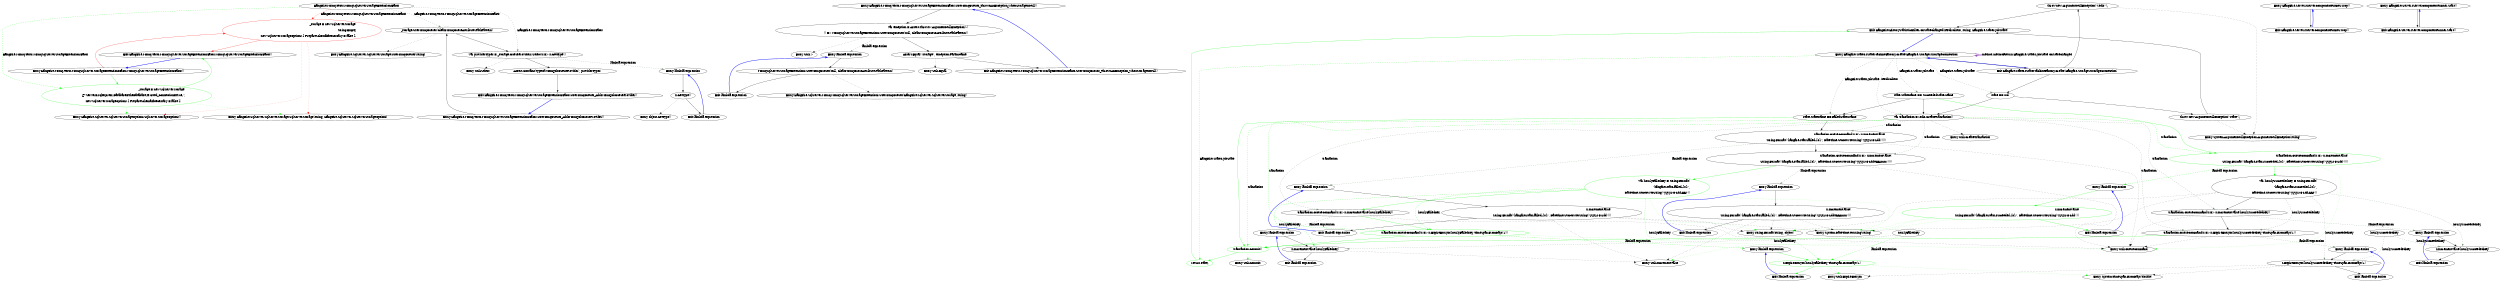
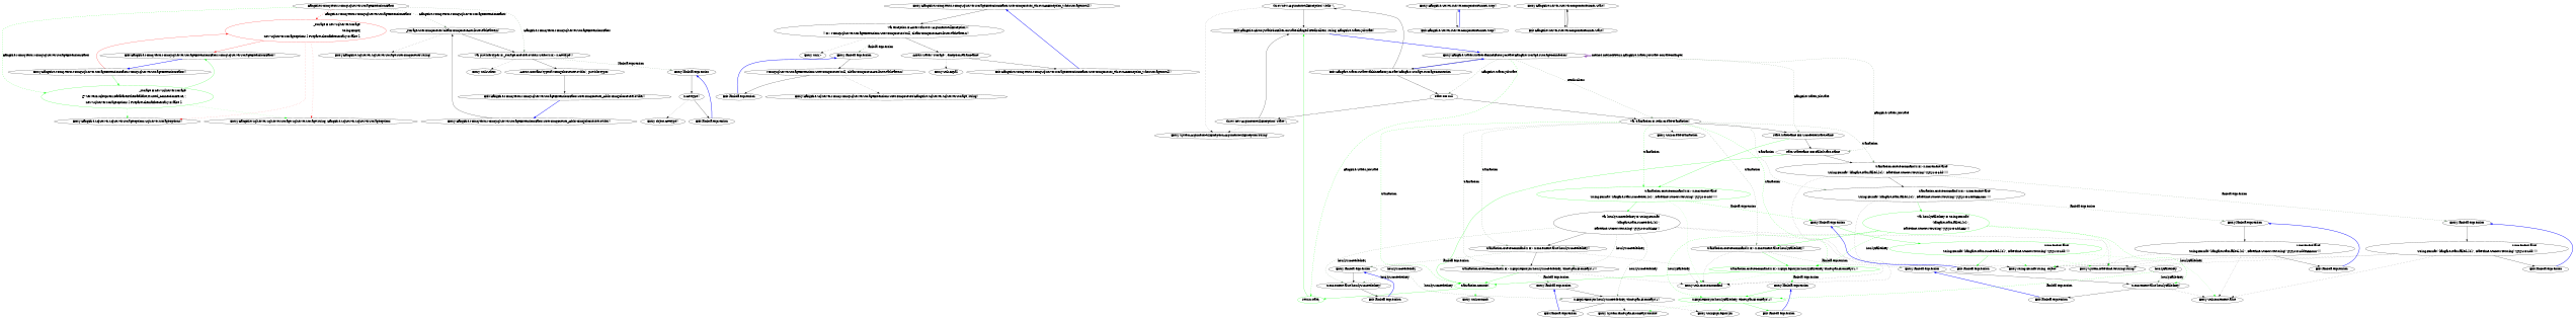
  digraph {
    node [cluster="lambda expression" file="SqlServerStorage.cs"]
    edge [style=solid]
    n1 [label="HangFire.Msmq.Tests.MsmqSqlServerStorageExtensionsFacts" cluster="" file=""]
    n2 [cluster="HangFire.Msmq.Tests.MsmqSqlServerStorageExtensionsFacts.MsmqSqlServerStorageExtensionsFacts()" color=red community=0 label="_storage = new SqlServerStorage(\r\n                String.Empty,\r\n                new SqlServerStorageOptions { PrepareSchemaIfNecessary = false })" span="15-17" file=""]
    n3 [cluster="HangFire.Msmq.Tests.MsmqSqlServerStorageExtensionsFacts.UseMsmqQueues_AddsMsmqJobQueueProvider()" label="_storage.UseMsmqQueues(CleanMsmqQueueAttribute.PathPattern)" span="32-32" file=""]
    n4 [cluster="HangFire.Msmq.Tests.MsmqSqlServerStorageExtensionsFacts.UseMsmqQueues_AddsMsmqJobQueueProvider()" label="var providerTypes = _storage.QueueProviders.Select(x => x.GetType())" span="34-34" file=""]
    n5 [cluster="HangFire.Msmq.Tests.MsmqSqlServerStorageExtensionsFacts.MsmqSqlServerStorageExtensionsFacts()" color=green community=0 label="_storage = new SqlServerStorage(\r\n                @''Server=.\sqlexpress;Database=TheDatabase;Trusted_Connection=True;'',\r\n                new SqlServerStorageOptions { PrepareSchemaIfNecessary = false })" span="15-17" file=""]
    n6 [cluster="HangFire.Msmq.Tests.MsmqSqlServerStorageExtensionsFacts.MsmqSqlServerStorageExtensionsFacts()" label="Exit HangFire.Msmq.Tests.MsmqSqlServerStorageExtensionsFacts.MsmqSqlServerStorageExtensionsFacts()" span="13-13" file=""]
    n7 [cluster="HangFire.SqlServer.SqlServerStorage.SqlServerStorage(string, HangFire.SqlServer.SqlServerStorageOptions)" label="Entry HangFire.SqlServer.SqlServerStorage.SqlServerStorage(string, HangFire.SqlServer.SqlServerStorageOptions)" span="37-37" file=""]
    n8 [cluster="HangFire.SqlServer.SqlServerStorageOptions.SqlServerStorageOptions()" label="Entry HangFire.SqlServer.SqlServerStorageOptions.SqlServerStorageOptions()" span="24-24" file=""]
    n9 [cluster="HangFire.SqlServer.SqlServerStorage.UseMsmqQueues(string)" label="Entry HangFire.SqlServer.SqlServerStorage.UseMsmqQueues(string)" span="23-23" file=""]
    n10 [cluster="HangFire.Msmq.Tests.MsmqSqlServerStorageExtensionsFacts.UseMsmqQueues_AddsMsmqJobQueueProvider()" label="Assert.Contains(typeof(MsmqJobQueueProvider), providerTypes)" span="35-35" file=""]
    n11 [cluster="Unk.Select" label="Entry Unk.Select" file=""]
    n12 [label="Entry lambda expression" span="34-34" file=""]
    n13 [cluster="HangFire.Msmq.Tests.MsmqSqlServerStorageExtensionsFacts.MsmqSqlServerStorageExtensionsFacts()" label="Entry HangFire.Msmq.Tests.MsmqSqlServerStorageExtensionsFacts.MsmqSqlServerStorageExtensionsFacts()" span="13-13" file=""]
    n14 [cluster="HangFire.Msmq.Tests.MsmqSqlServerStorageExtensionsFacts.UseMsmqQueues_ThrowsAnException_WhenStorageIsNull()" label="Entry HangFire.Msmq.Tests.MsmqSqlServerStorageExtensionsFacts.UseMsmqQueues_ThrowsAnException_WhenStorageIsNull()" span="21-21" file=""]
    n15 [cluster="HangFire.Msmq.Tests.MsmqSqlServerStorageExtensionsFacts.UseMsmqQueues_ThrowsAnException_WhenStorageIsNull()" label="var exception = Assert.Throws<ArgumentNullException>(\r\n                () => MsmqSqlServerStorageExtensions.UseMsmqQueues(null, CleanMsmqQueueAttribute.PathPattern))" span="23-24" file=""]
-   n16 [cluster="HangFire.Msmq.Tests.MsmqSqlServerStorageExtensionsFacts.UseMsmqQueues_ThrowsAnException_WhenStorageIsNull()" label="Assert.Equal(''storage'', exception.ParamName)" span="26-26" file=""]
+   n16 [cluster="HangFire.Msmq.Tests.MsmqSqlServerStorageExtensionsFacts.UseMsmqQueues_ThrowsAnException_WhenStorageIsNull()" label="Assert.States(''storage'', exception.ParamName)" span="26-26" file=""]
    n17 [cluster="Unk.>" label="Entry Unk.>" file=""]
    n18 [label="Entry lambda expression" span="24-24" file=""]
    n19 [cluster="HangFire.Msmq.Tests.MsmqSqlServerStorageExtensionsFacts.UseMsmqQueues_ThrowsAnException_WhenStorageIsNull()" label="Exit HangFire.Msmq.Tests.MsmqSqlServerStorageExtensionsFacts.UseMsmqQueues_ThrowsAnException_WhenStorageIsNull()" span="21-21" file=""]
    n20 [cluster="Unk.Equal" label="Entry Unk.Equal" file=""]
    n21 [label="MsmqSqlServerStorageExtensions.UseMsmqQueues(null, CleanMsmqQueueAttribute.PathPattern)" span="24-24" file=""]
    n22 [label="Exit lambda expression" span="24-24" file=""]
    n23 [cluster="HangFire.SqlServer.Msmq.MsmqSqlServerStorageExtensions.UseMsmqQueues(HangFire.SqlServer.SqlServerStorage, string)" label="Entry HangFire.SqlServer.Msmq.MsmqSqlServerStorageExtensions.UseMsmqQueues(HangFire.SqlServer.SqlServerStorage, string)" span="23-23" file=""]
    n24 [cluster="HangFire.Msmq.Tests.MsmqSqlServerStorageExtensionsFacts.UseMsmqQueues_AddsMsmqJobQueueProvider()" label="Entry HangFire.Msmq.Tests.MsmqSqlServerStorageExtensionsFacts.UseMsmqQueues_AddsMsmqJobQueueProvider()" span="30-30" file=""]
    n25 [cluster="HangFire.Msmq.Tests.MsmqSqlServerStorageExtensionsFacts.UseMsmqQueues_AddsMsmqJobQueueProvider()" label="Exit HangFire.Msmq.Tests.MsmqSqlServerStorageExtensionsFacts.UseMsmqQueues_AddsMsmqJobQueueProvider()" span="30-30" file=""]
    n26 [label="x.GetType()" span="34-34" file=""]
    n27 [label="Exit lambda expression" span="34-34" file=""]
    n28 [cluster="object.GetType()" label="Entry object.GetType()" span="0-0" file=""]
    n29 [cluster="System.ArgumentNullException.ArgumentNullException(string)" label="Entry System.ArgumentNullException.ArgumentNullException(string)" span="0-0"]
    n30 [cluster="Unk.IncrementValue" label="Entry Unk.IncrementValue"]
    n31 [cluster="Unk.Commit" label="Entry Unk.Commit"]
    n32 [cluster="System.DateTime.ToString(string)" label="Entry System.DateTime.ToString(string)" span="0-0"]
    n33 [cluster="string.Format(string, object)" label="Entry string.Format(string, object)" span="0-0"]
    n34 [cluster="HangFire.HistoryStatisticsFilter.OnStateChanged(IRedisClient, string, HangFire.States.JobState)" label="transaction.QueueCommand(x => x.ExpireEntryIn(hourlySucceededKey, TimeSpan.FromDays(1)))" span="24-24"]
    n35 [cluster="HangFire.HistoryStatisticsFilter.OnStateChanged(IRedisClient, string, HangFire.States.JobState)" color=green community=0 label="transaction.Commit()" span="41-41"]
    n36 [cluster="Unk.QueueCommand" label="Entry Unk.QueueCommand"]
    n37 [label="Entry lambda expression" span="24-24"]
    n38 [cluster="HangFire.HistoryStatisticsFilter.OnStateChanged(IRedisClient, string, HangFire.States.JobState)" color=green community=0 label="return state;" span="44-44"]
    n39 [label="x.ExpireEntryIn(hourlySucceededKey, TimeSpan.FromDays(1))" span="24-24"]
    n40 [cluster="HangFire.HistoryStatisticsFilter.OnStateChanged(IRedisClient, string, HangFire.States.JobState)" label="Exit HangFire.HistoryStatisticsFilter.OnStateChanged(IRedisClient, string, HangFire.States.JobState)" span="8-8"]
    n41 [cluster="Hangfire.States.IStateMachineFactory.Create(Hangfire.Storage.IStorageConnection)" label="Entry Hangfire.States.IStateMachineFactory.Create(Hangfire.Storage.IStorageConnection)" span="22-22"]
    n42 [cluster="HangFire.HistoryStatisticsFilter.OnStateChanged(IRedisClient, string, HangFire.States.JobState)" label="var transaction = redis.CreateTransaction()" span="13-13"]
    n43 [cluster="HangFire.HistoryStatisticsFilter.OnStateChanged(IRedisClient, string, HangFire.States.JobState)" label="state.StateName == SucceededState.Name" span="15-15"]
    n44 [cluster="HangFire.HistoryStatisticsFilter.OnStateChanged(IRedisClient, string, HangFire.States.JobState)" label="state.StateName == FailedState.Name" span="26-26"]
    n45 [cluster="Hangfire.States.IStateMachineFactory.Create(Hangfire.Storage.IStorageConnection)" label="Exit Hangfire.States.IStateMachineFactory.Create(Hangfire.Storage.IStorageConnection)" span="22-22"]
    n46 [cluster="HangFire.HistoryStatisticsFilter.OnStateChanged(IRedisClient, string, HangFire.States.JobState)" label="state == null" span="11-11"]
    n47 [cluster="HangFire.HistoryStatisticsFilter.OnStateChanged(IRedisClient, string, HangFire.States.JobState)" color=green community=0 label="transaction.QueueCommand(x => x.IncrementValue(\r\n                        String.Format(''hangfire:stats:succeeded:{0}'', DateTime.UtcNow.ToString(''yyyy-MM-dd''))))" span="17-18"]
    n48 [cluster="HangFire.HistoryStatisticsFilter.OnStateChanged(IRedisClient, string, HangFire.States.JobState)" color=green community=0 label="transaction.QueueCommand(x => x.ExpireEntryIn(hourlyFailedKey, TimeSpan.FromDays(1)))" span="38-38"]
    n49 [cluster="HangFire.HistoryStatisticsFilter.OnStateChanged(IRedisClient, string, HangFire.States.JobState)" label="transaction.QueueCommand(x => x.IncrementValue(hourlyFailedKey))" span="37-37"]
    n50 [cluster="HangFire.HistoryStatisticsFilter.OnStateChanged(IRedisClient, string, HangFire.States.JobState)" label="transaction.QueueCommand(x => x.IncrementValue(\r\n                        String.Format(''hangfire:stats:failed:{0}'', DateTime.UtcNow.ToString(''yyyy-MM-ddTHH-mm''))))" span="31-32"]
    n51 [cluster="HangFire.HistoryStatisticsFilter.OnStateChanged(IRedisClient, string, HangFire.States.JobState)" label="transaction.QueueCommand(x => x.IncrementValue(hourlySucceededKey))" span="23-23"]
    n52 [cluster="HangFire.HistoryStatisticsFilter.OnStateChanged(IRedisClient, string, HangFire.States.JobState)" label="transaction.QueueCommand(x => x.IncrementValue(\r\n                        String.Format(''hangfire:stats:failed:{0}'', DateTime.UtcNow.ToString(''yyyy-MM-dd''))))" span="28-29"]
    n53 [cluster="Unk.CreateTransaction" label="Entry Unk.CreateTransaction"]
    n54 [cluster="HangFire.HistoryStatisticsFilter.OnStateChanged(IRedisClient, string, HangFire.States.JobState)" label="throw new ArgumentNullException(''redis'');" span="10-10"]
    n55 [cluster="HangFire.HistoryStatisticsFilter.OnStateChanged(IRedisClient, string, HangFire.States.JobState)" label="throw new ArgumentNullException(''state'');" span="11-11"]
    n56 [cluster="HangFire.HistoryStatisticsFilter.OnStateChanged(IRedisClient, string, HangFire.States.JobState)" label="var hourlySucceededKey = String.Format(\r\n                        ''hangfire:stats:succeeded:{0}'',\r\n                        DateTime.UtcNow.ToString(''yyyy-MM-dd-HH''))" span="20-22"]
    n57 [label="Entry lambda expression" span="17-18"]
    n58 [label="x.IncrementValue(hourlySucceededKey)" span="23-23"]
    n59 [color=green community=0 label="x.IncrementValue(\r\n                        String.Format(''hangfire:stats:succeeded:{0}'', DateTime.UtcNow.ToString(''yyyy-MM-dd'')))" span="17-18"]
    n60 [label="Entry lambda expression" span="38-38"]
    n61 [label="Entry lambda expression" span="37-37"]
    n62 [cluster="HangFire.HistoryStatisticsFilter.OnStateChanged(IRedisClient, string, HangFire.States.JobState)" color=green community=0 label="var hourlyFailedKey = String.Format(\r\n                        ''hangfire:stats:failed:{0}'',\r\n                        DateTime.UtcNow.ToString(''yyyy-MM-dd-HH''))" span="34-36"]
    n63 [label="Entry lambda expression" span="31-32"]
    n64 [label="Entry lambda expression" span="23-23"]
    n65 [label="Entry lambda expression" span="28-29"]
    n66 [label="Exit lambda expression" span="23-23"]
    n67 [cluster="Unk.ExpireEntryIn" label="Entry Unk.ExpireEntryIn"]
    n68 [cluster="System.TimeSpan.FromDays(double)" label="Entry System.TimeSpan.FromDays(double)" span="0-0"]
    n69 [label="Exit lambda expression" span="24-24"]
    n70 [color=green community=0 label="x.ExpireEntryIn(hourlyFailedKey, TimeSpan.FromDays(1))" span="38-38"]
    n71 [label="x.IncrementValue(hourlyFailedKey)" span="37-37"]
    n72 [label="Exit lambda expression" span="37-37"]
    n73 [label="Exit lambda expression" span="38-38"]
    n74 [label="x.IncrementValue(\r\n                        String.Format(''hangfire:stats:failed:{0}'', DateTime.UtcNow.ToString(''yyyy-MM-ddTHH-mm'')))" span="31-32"]
    n75 [label="x.IncrementValue(\r\n                        String.Format(''hangfire:stats:failed:{0}'', DateTime.UtcNow.ToString(''yyyy-MM-dd'')))" span="28-29"]
    n76 [label="Exit lambda expression" span="28-29"]
    n77 [label="Exit lambda expression" span="17-18"]
    n78 [label="Exit lambda expression" span="31-32"]
    n79 [label=hourlyFailedKey cluster=""]
    n80 [label=hourlySucceededKey cluster=""]
    n81 [cluster="HangFire.Server.IServerComponentRunner.Stop()" file="StorageFacts.cs" label="Entry HangFire.Server.IServerComponentRunner.Stop()" span="23-23"]
    n82 [cluster="HangFire.Server.IServerComponentRunner.Stop()" file="StorageFacts.cs" label="Exit HangFire.Server.IServerComponentRunner.Stop()" span="23-23"]
    n83 [cluster="HangFire.Server.IServerComponentRunner.Start()" file="StorageFacts.cs" label="Entry HangFire.Server.IServerComponentRunner.Start()" span="22-22"]
    n84 [cluster="HangFire.Server.IServerComponentRunner.Start()" file="StorageFacts.cs" label="Exit HangFire.Server.IServerComponentRunner.Start()" span="22-22"]
    n1 -> n2 [color=red label="HangFire.Msmq.Tests.MsmqSqlServerStorageExtensionsFacts" style=dashed]
    n1 -> n3 [color=darkseagreen4 label="HangFire.Msmq.Tests.MsmqSqlServerStorageExtensionsFacts" style=dashed]
    n1 -> n4 [color=darkseagreen4 label="HangFire.Msmq.Tests.MsmqSqlServerStorageExtensionsFacts" style=dashed]
    n1 -> n5 [color=green label="HangFire.Msmq.Tests.MsmqSqlServerStorageExtensionsFacts" style=dashed]
    n2 -> n6 [color=red]
    n2 -> n7 [color=red style=dotted]
    n2 -> n8 [color=red style=dotted]
    n3 -> n4
    n3 -> n9 [style=dotted]
    n4 -> n10
    n4 -> n11 [style=dotted]
    n4 -> n12 [color=darkseagreen4 label="lambda expression" style=dashed]
    n5 -> n6 [color=green]
    n5 -> n7 [color=green style=dotted]
    n5 -> n8 [color=green style=dotted]
    n6 -> n13 [color=blue style=bold]
    n10 -> n25
    n12 -> n26
    n13 -> n2 [color=red]
    n13 -> n5 [color=green]
    n14 -> n15
    n15 -> n16
    n15 -> n17 [style=dotted]
    n15 -> n18 [color=darkseagreen4 label="lambda expression" style=dashed]
    n16 -> n19
    n16 -> n20 [style=dotted]
    n18 -> n21
    n19 -> n14 [color=blue style=bold]
    n21 -> n22
    n21 -> n23 [style=dotted]
    n22 -> n18 [color=blue style=bold]
    n24 -> n3
    n25 -> n24 [color=blue style=bold]
    n26 -> n27
    n26 -> n28 [style=dotted]
    n27 -> n12 [color=blue style=bold]
    n34 -> n35 [color=green]
    n34 -> n36 [style=dotted]
    n34 -> n37 [color=darkseagreen4 label="lambda expression" style=dashed]
    n35 -> n31 [color=green style=dotted]
    n35 -> n38 [color=green]
    n37 -> n39
    n38 -> n40 [color=green]
    n39 -> n67 [style=dotted]
    n39 -> n68 [style=dotted]
    n39 -> n69
    n40 -> n41 [color=blue style=bold]
    n41 -> n38 [color=green label="HangFire.States.JobState" style=dashed]
    n41 -> n41 [color=darkorchid label="method methodReturn HangFire.States.JobState OnStateChanged" style=bold]
    n41 -> n42 [color=darkseagreen4 label=IRedisClient style=dashed]
    n41 -> n43 [color=darkseagreen4 label="HangFire.States.JobState" style=dashed]
    n41 -> n44 [color=darkseagreen4 label="HangFire.States.JobState" style=dashed]
    n41 -> n45
    n41 -> n46 [color=darkseagreen4 label="HangFire.States.JobState" style=dashed]
    n42 -> n34 [color=darkseagreen4 label=transaction style=dashed]
    n42 -> n35 [color=green label=transaction style=dashed]
-   n43 -> n42
+   n42 -> n43
    n42 -> n47 [color=green label=transaction style=dashed]
    n42 -> n48 [color=green label=transaction style=dashed]
    n42 -> n49 [color=darkseagreen4 label=transaction style=dashed]
    n42 -> n50 [color=darkseagreen4 label=transaction style=dashed]
    n42 -> n51 [color=darkseagreen4 label=transaction style=dashed]
    n42 -> n52 [color=darkseagreen4 label=transaction style=dashed]
    n42 -> n53 [style=dotted]
    n43 -> n44
    n43 -> n47 [color=green]
    n44 -> n35 [color=green]
    n44 -> n52
    n45 -> n41 [color=blue style=bold]
    n45 -> n46
    n45 -> n54
    n46 -> n42
    n46 -> n55
    n47 -> n36 [color=green style=dotted]
    n47 -> n56 [color=green]
    n47 -> n57 [color=green label="lambda expression" style=dashed]
    n48 -> n35 [color=green]
    n48 -> n36 [color=green style=dotted]
    n48 -> n60 [color=green label="lambda expression" style=dashed]
    n49 -> n36 [style=dotted]
    n49 -> n48 [color=green]
    n49 -> n61 [color=darkseagreen4 label="lambda expression" style=dashed]
    n50 -> n36 [style=dotted]
    n50 -> n62 [color=green]
    n50 -> n63 [color=darkseagreen4 label="lambda expression" style=dashed]
    n51 -> n34
    n51 -> n36 [style=dotted]
    n51 -> n64 [color=darkseagreen4 label="lambda expression" style=dashed]
    n52 -> n36 [style=dotted]
    n52 -> n50
    n52 -> n65 [color=darkseagreen4 label="lambda expression" style=dashed]
    n54 -> n29 [style=dotted]
    n54 -> n40
    n55 -> n29 [style=dotted]
    n55 -> n40
    n56 -> n32 [style=dotted]
    n56 -> n33 [style=dotted]
    n56 -> n34 [color=darkseagreen4 label=hourlySucceededKey style=dashed]
    n56 -> n39 [color=darkseagreen4 label=hourlySucceededKey style=dashed]
    n56 -> n51
    n56 -> n58 [color=darkseagreen4 label=hourlySucceededKey style=dashed]
    n57 -> n59 [color=green]
    n58 -> n66
    n59 -> n30 [color=green style=dotted]
    n59 -> n32 [color=green style=dotted]
    n59 -> n33 [color=green style=dotted]
    n59 -> n77 [color=green]
    n60 -> n70 [color=green]
    n61 -> n71
    n62 -> n32 [color=green style=dotted]
    n62 -> n33 [color=green style=dotted]
    n62 -> n48 [color=green label=hourlyFailedKey style=dashed]
    n62 -> n49 [color=green]
    n62 -> n70 [color=green label=hourlyFailedKey style=dashed]
    n62 -> n71 [color=green label=hourlyFailedKey style=dashed]
    n63 -> n74
    n64 -> n58
    n65 -> n75
    n66 -> n64 [color=blue style=bold]
    n69 -> n37 [color=blue style=bold]
    n70 -> n67 [color=green style=dotted]
    n70 -> n68 [color=green style=dotted]
    n70 -> n73 [color=green]
    n71 -> n30 [style=dotted]
    n71 -> n72
    n72 -> n61 [color=blue style=bold]
    n73 -> n60 [color=blue style=bold]
    n74 -> n30 [style=dotted]
    n74 -> n32 [style=dotted]
    n74 -> n33 [style=dotted]
    n74 -> n78
    n75 -> n30 [style=dotted]
    n75 -> n32 [style=dotted]
    n75 -> n33 [style=dotted]
    n75 -> n76
    n76 -> n65 [color=blue style=bold]
    n77 -> n57 [color=blue style=bold]
    n78 -> n63 [color=blue style=bold]
    n79 -> n70 [color=green label="lambda expression" style=dashed]
    n79 -> n71 [color=darkseagreen4 label=hourlyFailedKey style=dashed]
    n80 -> n39 [color=darkseagreen4 label=hourlySucceededKey style=dashed]
    n80 -> n58 [color=darkseagreen4 label=hourlySucceededKey style=dashed]
    n81 -> n82
    n82 -> n81 [color=blue style=bold]
    n83 -> n84
-   n84 -> n83 [color=blue style=bold]
+   n84 -> n83 [color=black style=bold]
  }
